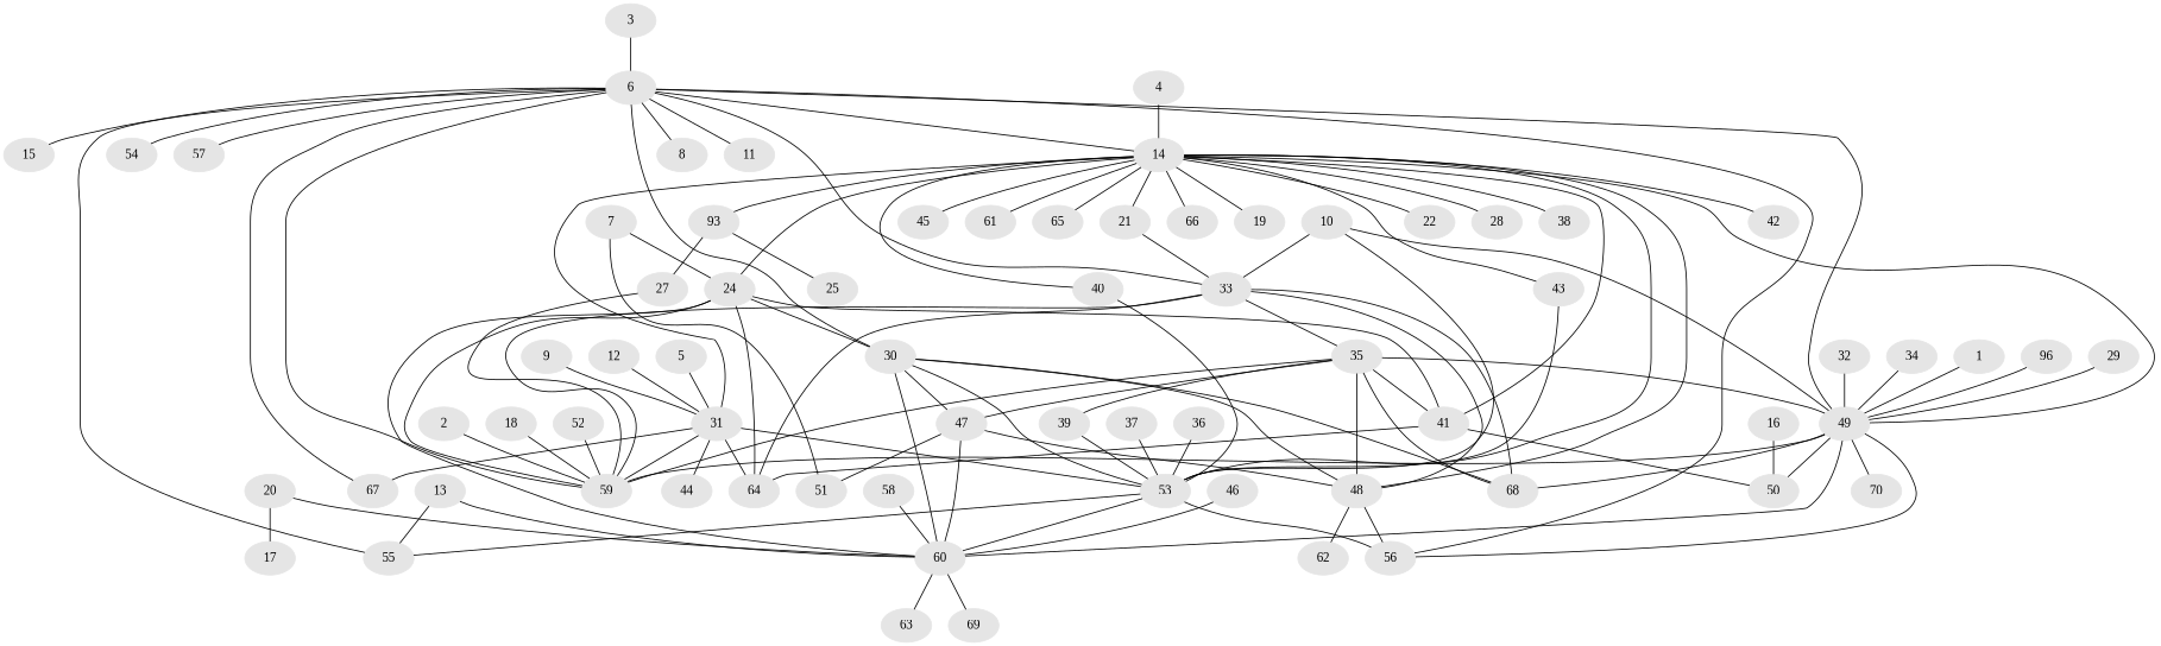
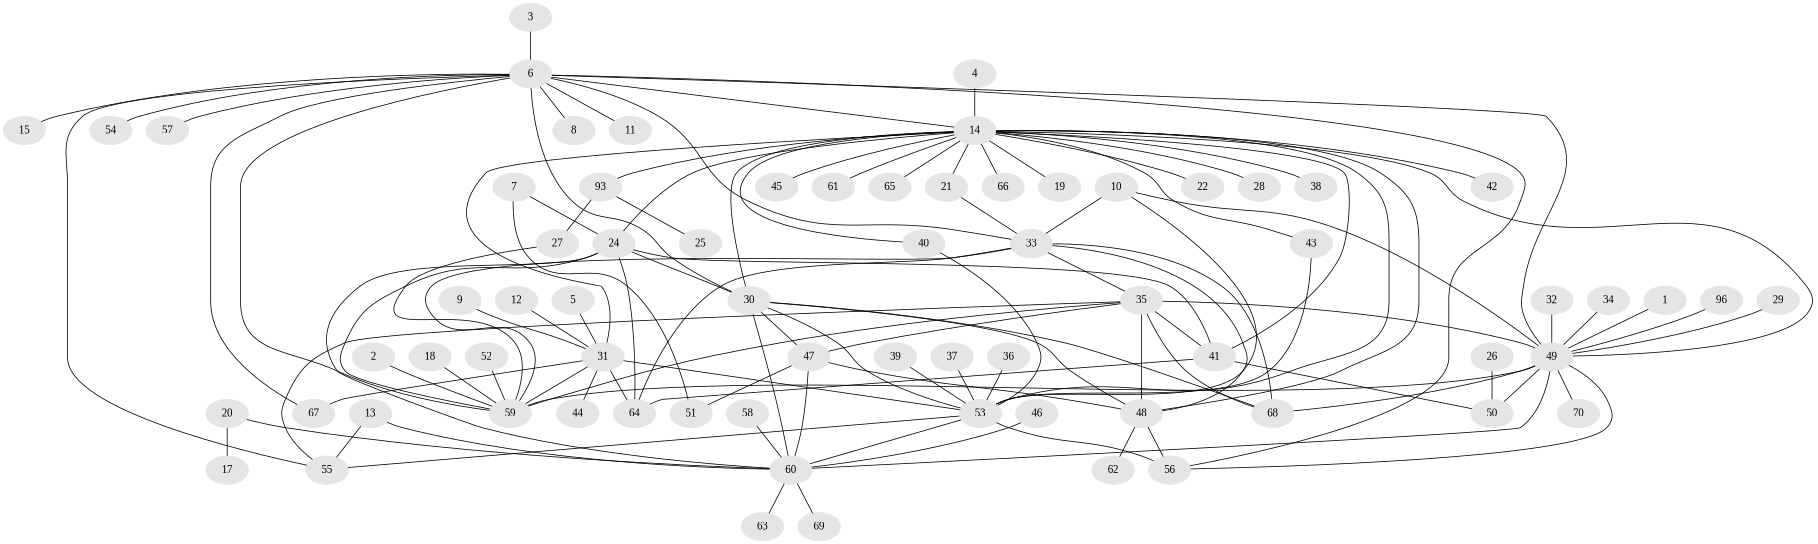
  graph {
    fontname="Liberation Serif"
    node [color=gray90 fontname="Liberation Serif" style=filled]
    edge [fontname="Liberation Serif" weight=1.0]
    1
    49
    59
    56
    60
    50
    68
    70
    2
    3
    6
    14
    8
    11
    15
    30
    33
    54
    55
    57
    67
    4
    31
    24
    53
    19
    21
    22
    n29 [label=93]
    28
    38
    40
    41
    42
    43
    45
    48
    61
    65
    66
    5
    64
    44
    47
    35
    7
    51
    9
    10
    12
    13
    63
    69
    25
    27
    62
-   16
+   16 [label=26]
    18
    20
    17
    n61 [label=96]
    29
    32
    34
    36
    37
    39
    46
    52
    58
    1 -- 49
    49 -- 59
    49 -- 56
    49 -- 60
    49 -- 50
    49 -- 68
    49 -- 70
    60 -- 63
    60 -- 69
    2 -- 59
    3 -- 6
    6 -- 49
    6 -- 59
    6 -- 56
    6 -- 14
    6 -- 8
    6 -- 11
    6 -- 15
    6 -- 30
    6 -- 33
    6 -- 54
    6 -- 55
    6 -- 57
    6 -- 67
    14 -- 49
+   14 -- 30
    14 -- 31
    14 -- 24
    14 -- 53
    14 -- 19
    14 -- 21 [weight=2.0]
    14 -- 22
    14 -- n29
    14 -- 28
    14 -- 38
    14 -- 40
    14 -- 41
    14 -- 42
    14 -- 43
    14 -- 45
    14 -- 48
    14 -- 61
    14 -- 65
    14 -- 66
    30 -- 60
    30 -- 68
    30 -- 53
    30 -- 48
    30 -- 47
    33 -- 59
    33 -- 68
    33 -- 48
    33 -- 64
    33 -- 35
    4 -- 14
    31 -- 59
    31 -- 67
    31 -- 53
    31 -- 64
    31 -- 44
    24 -- 59
    24 -- 60
    24 -- 30 [weight=2.0]
    24 -- 41 [weight=2.0]
    24 -- 64
    53 -- 56 [weight=2.0]
    53 -- 60
    53 -- 55
    21 -- 33
    n29 -- 25
    n29 -- 27
    40 -- 53
    41 -- 50
    41 -- 64
    43 -- 53
    48 -- 56
    48 -- 62
    5 -- 31
    47 -- 60
    47 -- 48
    47 -- 51
    35 -- 49
    35 -- 59
    35 -- 68
-   35 -- 39
+   35 -- 55
    35 -- 41
    35 -- 48
    35 -- 47 [weight=2.0]
    7 -- 24
    7 -- 51
    9 -- 31
    10 -- 49
    10 -- 33
    10 -- 53
    12 -- 31
    13 -- 60
    13 -- 55
    27 -- 59
    16 -- 50
    18 -- 59
    20 -- 60
    20 -- 17
    n61 -- 49
    29 -- 49
    32 -- 49
    34 -- 49
    36 -- 53
    37 -- 53
    39 -- 53
    46 -- 60
    52 -- 59
    58 -- 60
  }
